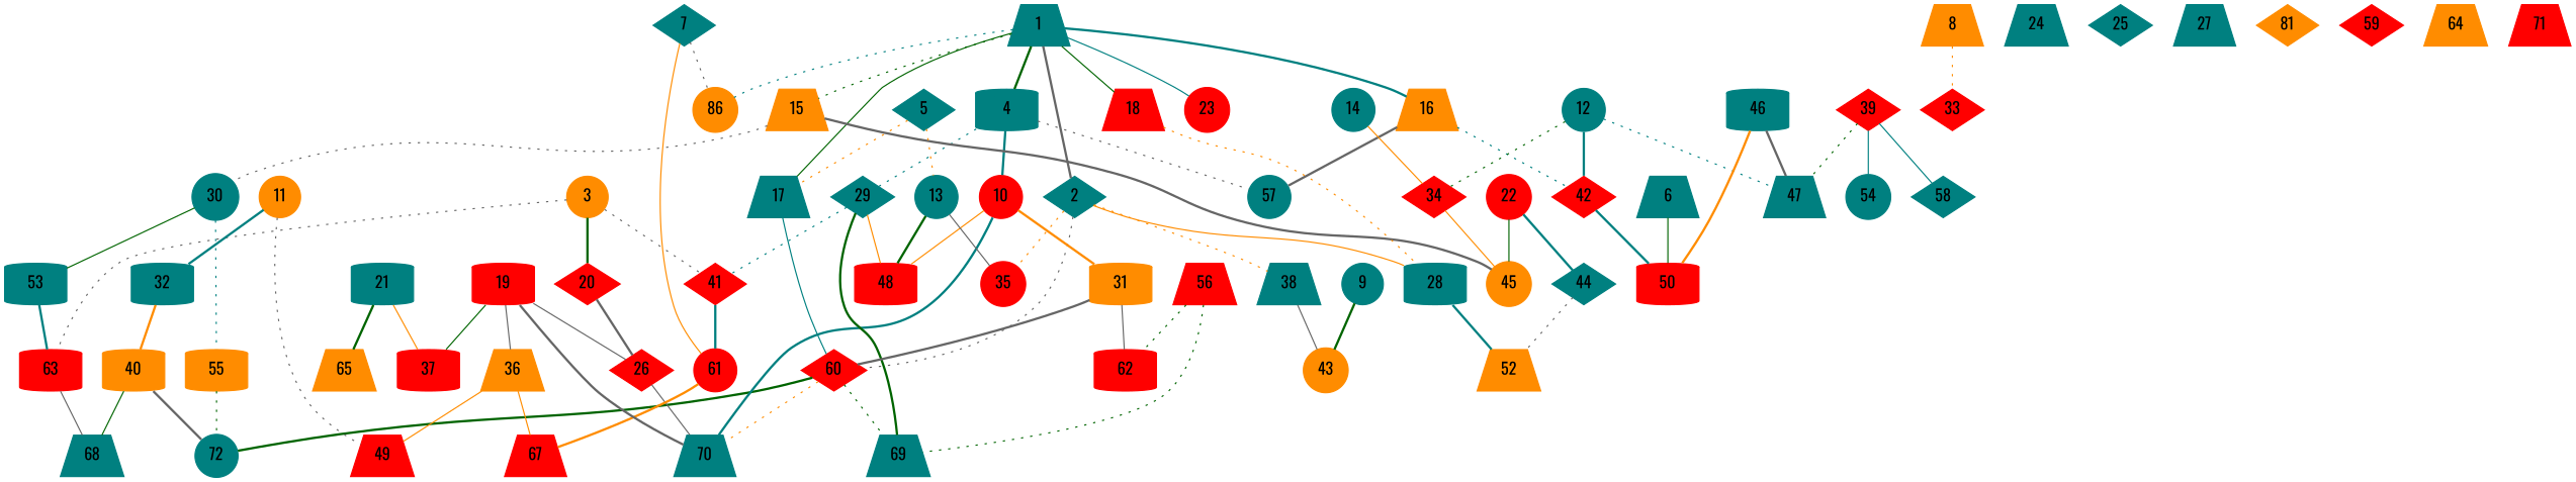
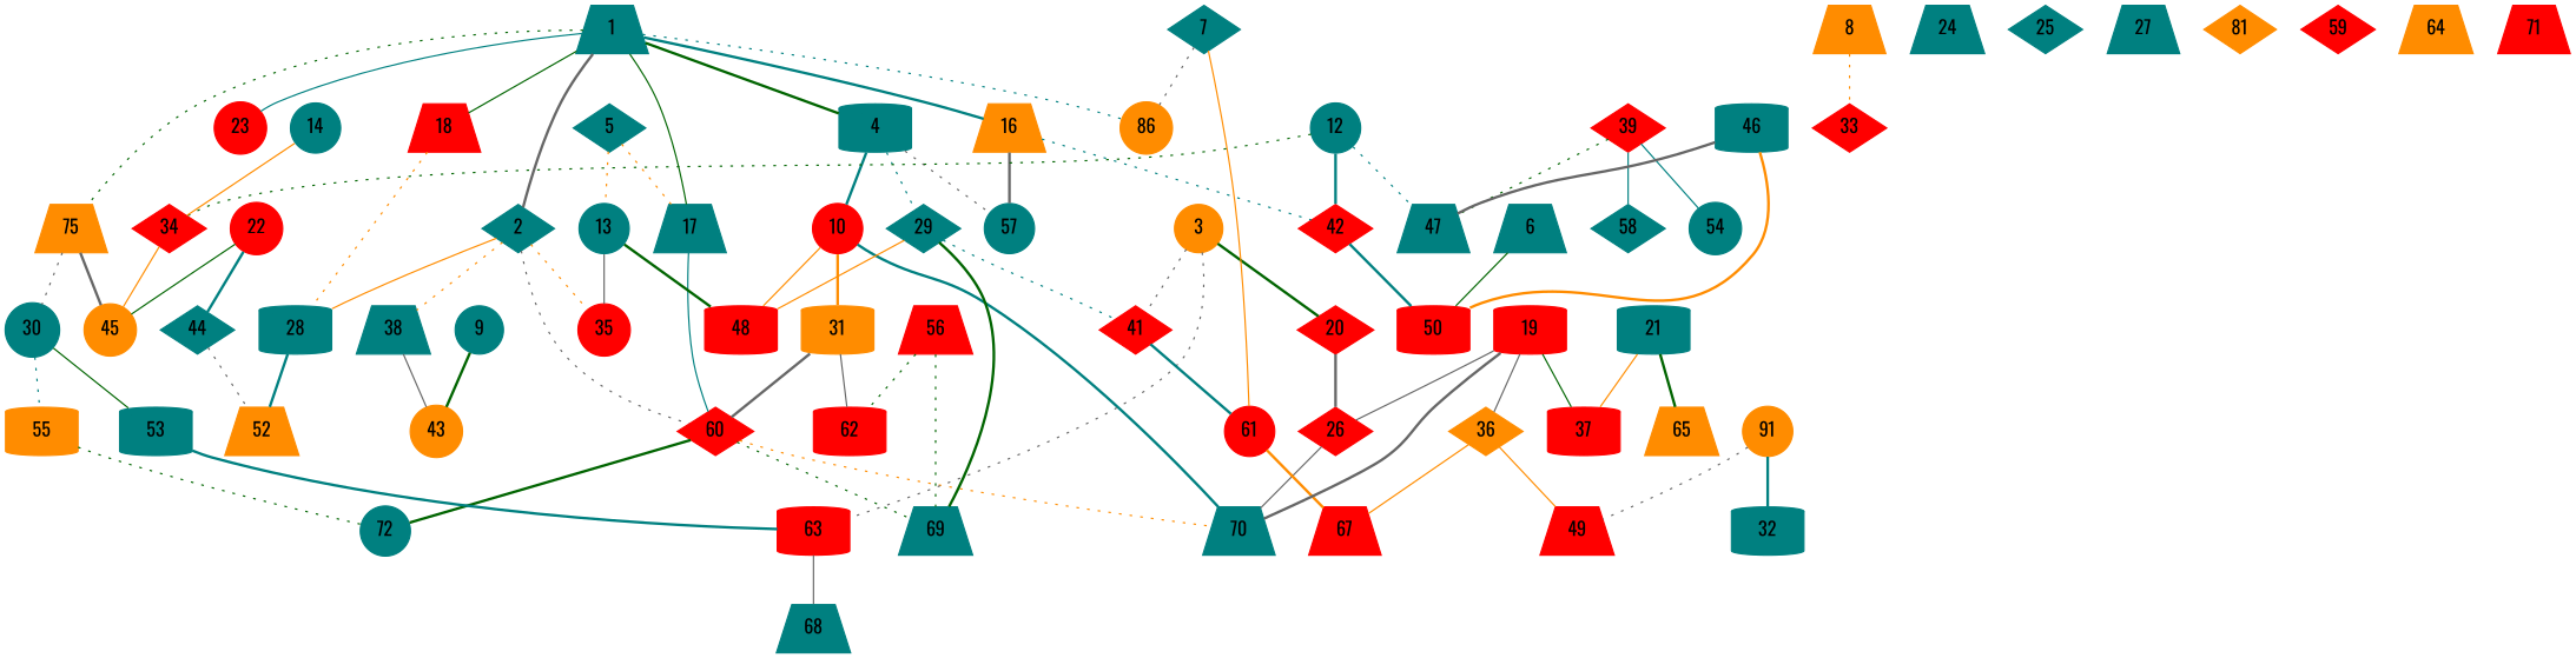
  graph {
    fontname=Oswald
    node [color=teal fontname=Oswald shape=trapezium style=filled]
    edge [color=gray40 fontname=Oswald style=bold]
    2 [shape=diamond]
    1
    4 [shape=cylinder]
-   15 [color=darkorange]
+   15 [color=darkorange label=75]
    16 [color=darkorange]
    17
    18 [color=red]
    23 [color=red shape=circle]
    n9 [color=darkorange label=86 shape=circle]
    28 [shape=cylinder]
    35 [color=red shape=circle]
    38
    60 [color=red shape=diamond]
    10 [color=red shape=circle]
    29 [shape=diamond]
    57 [shape=circle]
    45 [color=darkorange shape=circle]
    30 [shape=circle]
    42 [color=red shape=diamond]
    52 [color=darkorange]
    43 [color=darkorange shape=circle]
    70
    69
    72 [shape=circle]
    3 [color=darkorange shape=circle]
    20 [color=red shape=diamond]
    41 [color=red shape=diamond]
    63 [color=red shape=cylinder]
    26 [color=red shape=diamond]
    61 [color=red shape=circle]
    68
    31 [color=darkorange shape=cylinder]
    48 [color=red shape=cylinder]
    5 [shape=diamond]
    13 [shape=circle]
    50 [color=red shape=cylinder]
    6
    7 [shape=diamond]
    67 [color=red]
    8 [color=darkorange]
    33 [color=red shape=diamond]
    9 [shape=circle]
    62 [color=red shape=cylinder]
-   11 [color=darkorange shape=circle]
+   11 [color=darkorange shape=circle label=91]
    32 [shape=cylinder]
    49 [color=red]
-   40 [color=darkorange shape=cylinder]
    12 [shape=circle]
    34 [color=red shape=diamond]
    47
    14 [shape=circle]
    53 [shape=cylinder]
    55 [color=darkorange shape=cylinder]
    19 [color=red shape=cylinder]
-   36 [color=darkorange]
+   36 [color=darkorange shape=diamond]
    37 [color=red shape=cylinder]
    21 [shape=cylinder]
    65 [color=darkorange]
    22 [color=red shape=circle]
    44 [shape=diamond]
    24
    25 [shape=diamond]
    27
    39 [color=red shape=diamond]
    54 [shape=circle]
    58 [shape=diamond]
    46 [shape=cylinder]
    n68 [color=darkorange label=81 shape=diamond]
    56 [color=red]
    59 [color=red shape=diamond]
    64 [color=darkorange]
    71 [color=red]
    2 -- 28 [color=darkorange style=solid]
    2 -- 35 [color=darkorange style=dotted]
    2 -- 38 [color=darkorange style=dotted]
    2 -- 60 [style=dotted]
    1 -- 2
    1 -- 4 [color=darkgreen]
    1 -- 15 [color=darkgreen style=dotted]
    1 -- 16 [color=teal]
    1 -- 17 [color=darkgreen style=solid]
    1 -- 18 [color=darkgreen style=solid]
    1 -- 23 [color=teal style=solid]
    1 -- n9 [color=teal style=dotted]
    4 -- 10 [color=teal]
    4 -- 29 [color=teal style=dotted]
    4 -- 57 [style=dotted]
    15 -- 45
    15 -- 30 [style=dotted]
    16 -- 57
    16 -- 42 [color=teal style=dotted]
    17 -- 60 [color=teal style=solid]
    18 -- 28 [color=darkorange style=dotted]
    28 -- 52 [color=teal]
    38 -- 43 [style=solid]
    60 -- 70 [color=darkorange style=dotted]
    60 -- 69 [color=darkgreen style=dotted]
    60 -- 72 [color=darkgreen]
    10 -- 70 [color=teal]
    10 -- 31 [color=darkorange]
    10 -- 48 [color=darkorange style=solid]
    29 -- 69 [color=darkgreen]
    29 -- 41 [color=teal style=dotted]
    29 -- 48 [color=darkorange style=solid]
    30 -- 53 [color=darkgreen style=solid]
    30 -- 55 [color=teal style=dotted]
    42 -- 50 [color=teal]
    3 -- 20 [color=darkgreen]
    3 -- 41 [style=dotted]
    3 -- 63 [style=dotted]
    20 -- 26
    41 -- 61 [color=teal]
    63 -- 68 [style=solid]
    26 -- 70 [style=solid]
    61 -- 67 [color=darkorange]
    31 -- 60
    31 -- 62 [style=solid]
    5 -- 17 [color=darkorange style=dotted]
    5 -- 13 [color=darkorange style=dotted]
    13 -- 35 [style=solid]
    13 -- 48 [color=darkgreen]
    6 -- 50 [color=darkgreen style=solid]
    7 -- n9 [style=dotted]
    7 -- 61 [color=darkorange style=solid]
    8 -- 33 [color=darkorange style=dotted]
    9 -- 43 [color=darkgreen]
    11 -- 32 [color=teal]
    11 -- 49 [style=dotted]
-   32 -- 40 [color=darkorange]
-   40 -- 72
-   40 -- 68 [color=darkgreen style=solid]
    12 -- 42 [color=teal]
    12 -- 34 [color=darkgreen style=dotted]
    12 -- 47 [color=teal style=dotted]
    34 -- 45 [color=darkorange style=solid]
    14 -- 34 [color=darkorange style=solid]
    53 -- 63 [color=teal]
    55 -- 72 [color=darkgreen style=dotted]
    19 -- 70
    19 -- 26 [style=solid]
    19 -- 36 [style=solid]
    19 -- 37 [color=darkgreen style=solid]
    36 -- 67 [color=darkorange style=solid]
    36 -- 49 [color=darkorange style=solid]
    21 -- 37 [color=darkorange style=solid]
    21 -- 65 [color=darkgreen]
    22 -- 45 [color=darkgreen style=solid]
    22 -- 44 [color=teal]
    44 -- 52 [style=dotted]
    39 -- 47 [color=darkgreen style=dotted]
    39 -- 54 [color=teal style=solid]
    39 -- 58 [color=teal style=solid]
    46 -- 50 [color=darkorange]
    46 -- 47
    56 -- 69 [color=darkgreen style=dotted]
    56 -- 62 [color=darkgreen style=dotted]
  }
